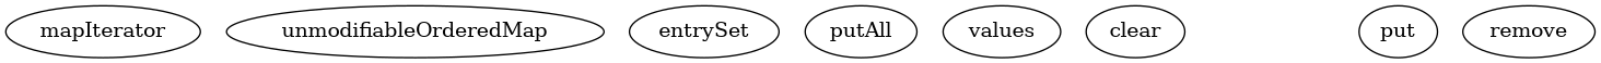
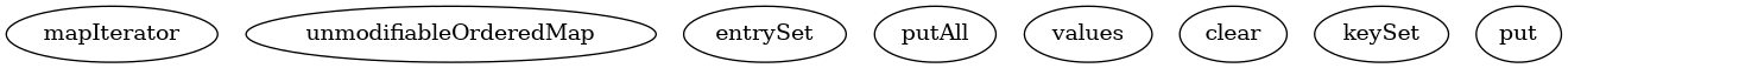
  digraph {
    mapIterator
    unmodifiableOrderedMap
    entrySet
    putAll
    values
    clear
+   keySet
    put
-   remove
  }
